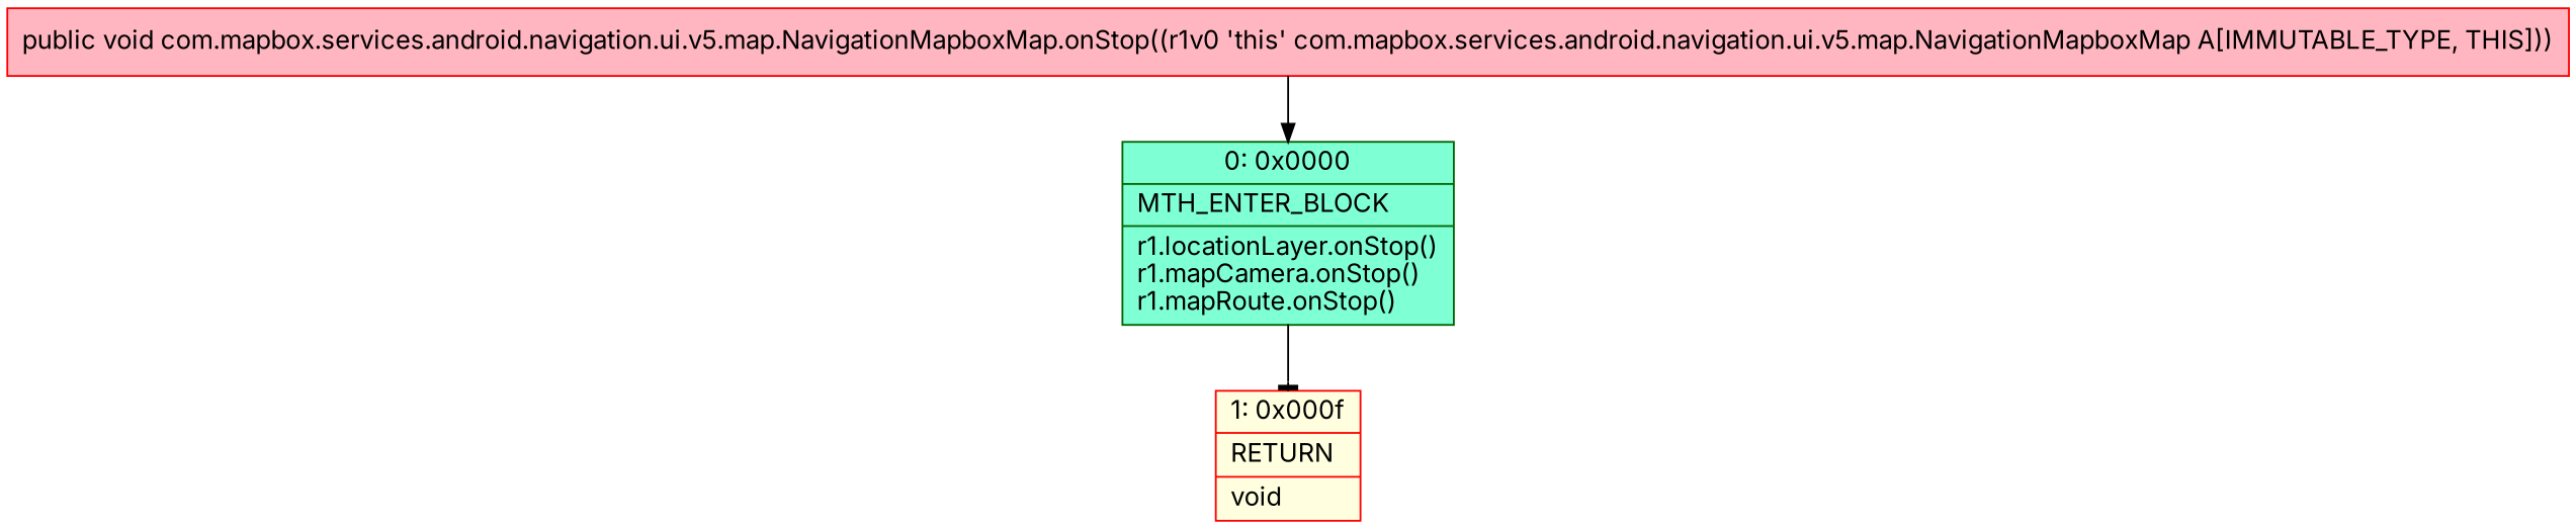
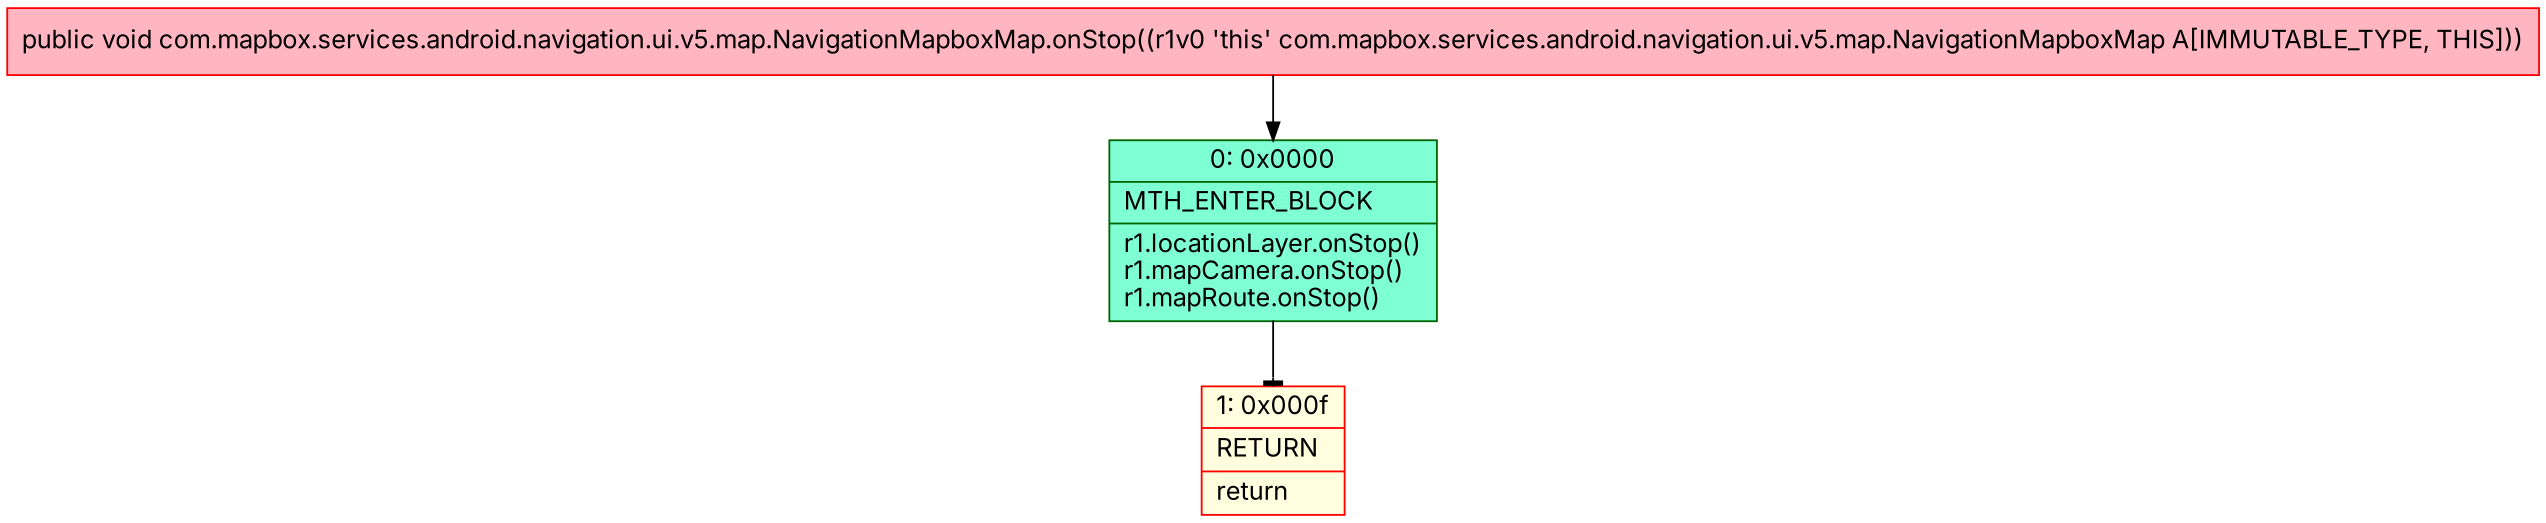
  digraph {
    fontname=Inter
    node [shape=record style=filled color=red fontname=Inter]
    edge [fontname=Inter]
    n1 [label="{0\:\ 0x0000|MTH_ENTER_BLOCK\l|r1.locationLayer.onStop()\lr1.mapCamera.onStop()\lr1.mapRoute.onStop()\l}" fillcolor=aquamarine color=darkgreen]
-   n2 [label="{1\:\ 0x000f|RETURN\l|void\l}" fillcolor=lightyellow]
+   n2 [label="{1\:\ 0x000f|RETURN\l|return\l}" fillcolor=lightyellow]
    n3 [label="{public void com.mapbox.services.android.navigation.ui.v5.map.NavigationMapboxMap.onStop((r1v0 'this' com.mapbox.services.android.navigation.ui.v5.map.NavigationMapboxMap A[IMMUTABLE_TYPE, THIS])) }" fillcolor=lightpink]
    n1 -> n2 [arrowhead=tee]
    n3 -> n1 [arrowhead=normal]
  }
